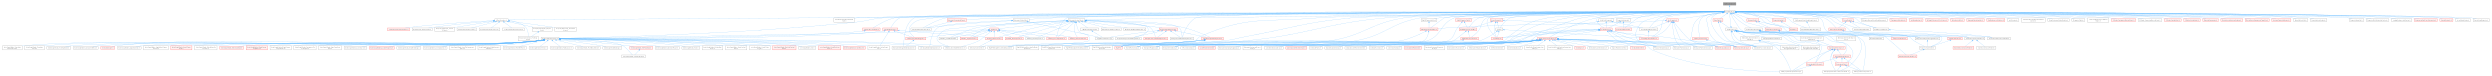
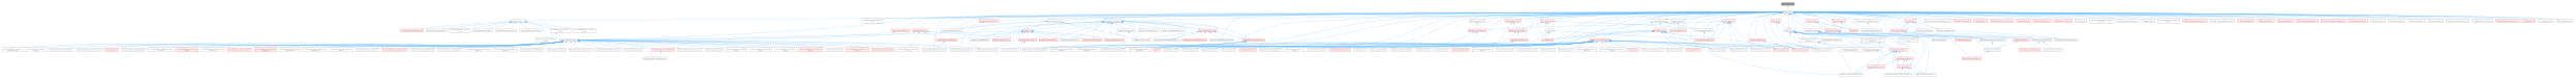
  digraph {
    fontname="IBM Plex Sans"
    node [color=grey40 fillcolor=white fontname="IBM Plex Sans" fontsize=10 shape=box style=filled]
    edge [color=steelblue1 dir=back fontname="IBM Plex Sans" fontsize=10 labelfontname=Helvetica labelfontsize=10 style=solid]
    n1 [color=gray40 fillcolor=grey60 fontcolor=black height=0.2 label="IsUEnumClass.h" width=0.4]
    n2 [height=0.2 label="UnrealType.h" width=0.4]
    n3 [height=0.2 label="AIDataProvider.h" width=0.4]
    n4 [height=0.2 label="ActorElementEditorCopyAnd\lPaste.h" width=0.4]
    n5 [height=0.2 label="AnimGraphNode_Base.h" width=0.4]
    n6 [height=0.2 label="AnimatedPropertyKey.h" width=0.4]
    n7 [height=0.2 label="GameplayEffectExecutionCalculation.h" width=0.4]
    n8 [height=0.2 label="BPVariableDragDropAction.h" width=0.4]
    n9 [height=0.2 label="BezierChannelCurveModel.h" width=0.4]
    n10 [height=0.2 label="BlueprintActionFilter.h" width=0.4]
    n11 [height=0.2 label="BlueprintVariableNodeSpawner.h" width=0.4]
    n12 [height=0.2 label="RigVMEdGraphEnumNodeSpawner.h" width=0.4]
    n13 [height=0.2 label="RigVMEdGraphFunctionRefNode\lSpawner.h" width=0.4]
    n14 [height=0.2 label="RigVMEdGraphTemplateNode\lSpawner.h" width=0.4]
    n15 [height=0.2 label="RigVMEdGraphUnitNodeSpawner.h" width=0.4]
    n16 [height=0.2 label="RigVMEdGraphVariableNode\lSpawner.h" width=0.4]
    n17 [color=red fillcolor="#FFF0F0" height=0.2 label="K2Node_BaseMCDelegate.h" width=0.4]
    n18 [height=0.2 label="BlueprintDelegateNodeSpawner.h" width=0.4]
    n19 [color=red fillcolor="#FFF0F0" height=0.2 label="K2Node_StructOperation.h" width=0.4]
    n20 [height=0.2 label="BlueprintBoundEventNodeSpawner.h" width=0.4]
    n21 [height=0.2 label="BlueprintEditorUtils.h" width=0.4]
    n22 [height=0.2 label="GameModeInfoCustomizer.h" width=0.4]
    n23 [color=red fillcolor="#FFF0F0" height=0.2 label="BlueprintFunctionLibrary.h" width=0.4]
    n24 [height=0.2 label="BlueprintMapLibrary.h" width=0.4]
    n25 [height=0.2 label="BlueprintSetLibrary.h" width=0.4]
    n26 [height=0.2 label="DataTableFunctionLibrary.h" width=0.4]
    n27 [color=red fillcolor="#FFF0F0" height=0.2 label="KismetArrayLibrary.h" width=0.4]
    n28 [height=0.2 label="KismetMathLibrary.h" width=0.4]
    n29 [color=red fillcolor="#FFF0F0" height=0.2 label="KismetSystemLibrary.h" width=0.4]
    n30 [height=0.2 label="PhysicsThreadLibrary.h" width=0.4]
    n31 [color=red fillcolor="#FFF0F0" height=0.2 label="BlueprintGeneratedClass.h" width=0.4]
    n32 [color=red fillcolor="#FFF0F0" height=0.2 label="ChannelCurveModel.h" width=0.4]
    n33 [color=red fillcolor="#FFF0F0" height=0.2 label="ComponentVisualizer.h" width=0.4]
    n34 [height=0.2 label="ConstraintChannelCurveModel.h" width=0.4]
    n35 [color=red fillcolor="#FFF0F0" height=0.2 label="CoreUObject.h" width=0.4]
    n36 [color=red fillcolor="#FFF0F0" height=0.2 label="CoreUObjectSharedPCH.h" width=0.4]
    n37 [color=red fillcolor="#FFF0F0" height=0.2 label="CurveModel.h" width=0.4]
    n38 [height=0.2 label="KeyBarCurveModel.h" width=0.4]
    n39 [height=0.2 label="RichCurveEditorModel.h" width=0.4]
    n40 [color=red fillcolor="#FFF0F0" height=0.2 label="DataReplication.h" width=0.4]
    n41 [color=red fillcolor="#FFF0F0" height=0.2 label="DataTable.h" width=0.4]
    n42 [color=red fillcolor="#FFF0F0" height=0.2 label="DiffUtils.h" width=0.4]
    n43 [color=red fillcolor="#FFF0F0" height=0.2 label="EdGraphSchema_K2_Actions.h" width=0.4]
    n44 [color=red fillcolor="#FFF0F0" height=0.2 label="EditorAnimUtils.h" width=0.4]
    n45 [color=red fillcolor="#FFF0F0" height=0.2 label="EnumProperty.h" width=0.4]
    n46 [height=0.2 label="GeneratedCppIncludes.h" width=0.4]
    n47 [color=red fillcolor="#FFF0F0" height=0.2 label="RigVMMemoryStorage.h" width=0.4]
    n48 [color=red fillcolor="#FFF0F0" height=0.2 label="RigVM.h" width=0.4]
    n49 [color=red fillcolor="#FFF0F0" height=0.2 label="RigVMExecuteContext.h" width=0.4]
    n50 [height=0.2 label="Stack.h" width=0.4]
    n51 [color=red fillcolor="#FFF0F0" height=0.2 label="ScriptMacros.h" width=0.4]
    n52 [color=red fillcolor="#FFF0F0" height=0.2 label="ExposedValueHandler.h" width=0.4]
    n53 [color=red fillcolor="#FFF0F0" height=0.2 label="FastReferenceCollector.h" width=0.4]
    n54 [height=0.2 label="FieldIterator.h" width=0.4]
    n55 [height=0.2 label="FieldPathProperty.h" width=0.4]
    n56 [color=red fillcolor="#FFF0F0" height=0.2 label="FunctionUtilsPrivate.h" width=0.4]
    n57 [height=0.2 label="IAnimBlueprintCopyTermDefaults\lContext.h" width=0.4]
    n58 [height=0.2 label="ILevelInstanceEditorModule.h" width=0.4]
    n59 [color=red fillcolor="#FFF0F0" height=0.2 label="IPropertyAccessEditor.h" width=0.4]
    n60 [height=0.2 label="IPropertyTable.h" width=0.4]
    n61 [height=0.2 label="InstancedReferenceSubobject\lHelper.h" width=0.4]
    n62 [color=red fillcolor="#FFF0F0" height=0.2 label="K2Node_ComponentBoundEvent.h" width=0.4]
    n63 [height=0.2 label="K2Node_GeneratedBoundEvent.h" width=0.4]
    n64 [color=red fillcolor="#FFF0F0" height=0.2 label="K2Node_VariableGet.h" width=0.4]
    n65 [color=red fillcolor="#FFF0F0" height=0.2 label="K2Node_VariableSet.h" width=0.4]
    n66 [color=red fillcolor="#FFF0F0" height=0.2 label="KeyPropertyParams.h" width=0.4]
    n67 [color=red fillcolor="#FFF0F0" height=0.2 label="MaterialExpression.h" width=0.4]
    n68 [color=red fillcolor="#FFF0F0" height=0.2 label="MemberReference.h" width=0.4]
    n69 [color=red fillcolor="#FFF0F0" height=0.2 label="MovieSceneCommonHelpers.h" width=0.4]
    n70 [color=red fillcolor="#FFF0F0" height=0.2 label="MovieSceneComponentTypeInfo.h" width=0.4]
    n71 [color=red fillcolor="#FFF0F0" height=0.2 label="MovieSceneTrack.h" width=0.4]
    n72 [height=0.2 label="MyBlueprintItemDragDropAction.h" width=0.4]
    n73 [color=red fillcolor="#FFF0F0" height=0.2 label="NumericPropertyParams.h" width=0.4]
    n74 [height=0.2 label="ObjectEditorUtils.h" width=0.4]
    n75 [height=0.2 label="OverrideEventHelper.h" width=0.4]
    n76 [color=red fillcolor="#FFF0F0" height=0.2 label="PropertyAccessUtil.h" width=0.4]
    n77 [color=red fillcolor="#FFF0F0" height=0.2 label="PropertyHandle.h" width=0.4]
    n78 [height=0.2 label="PropertyOptional.h" width=0.4]
    n79 [color=red fillcolor="#FFF0F0" height=0.2 label="PropertyPath.h" width=0.4]
+   n80 [height=0.2 label="PropertyProxyArchive.h" width=0.4]
    n81 [height=0.2 label="PropertyTempVal.h" width=0.4]
    n82 [height=0.2 label="PropertyWithSetterAndGetter.h" width=0.4]
    n83 [height=0.2 label="PurgingReferenceCollector.h" width=0.4]
    n84 [color=red fillcolor="#FFF0F0" height=0.2 label="RigVMExternalVariable.h" width=0.4]
    n85 [color=red fillcolor="#FFF0F0" height=0.2 label="RigVMPropertyPath.h" width=0.4]
    n86 [height=0.2 label="RigVMPropertyUtils.h" width=0.4]
    n87 [color=red fillcolor="#FFF0F0" height=0.2 label="SequencerKeyStructGenerator.h" width=0.4]
    n88 [color=red fillcolor="#FFF0F0" height=0.2 label="TextProperty.h" width=0.4]
    n89 [color=red fillcolor="#FFF0F0" height=0.2 label="UnrealNetwork.h" width=0.4]
    n90 [height=0.2 label="UnrealTypePrivate.h" width=0.4]
    n91 [height=0.2 label="VerseStringProperty.h" width=0.4]
    n92 [color=red fillcolor="#FFF0F0" height=0.2 label="AIDataProvider_QueryParams.h" width=0.4]
    n93 [height=0.2 label="BTDecorator_IsAtLocation.h" width=0.4]
    n94 [height=0.2 label="EnvQueryGenerator_Actors\lOfClass.h" width=0.4]
    n95 [height=0.2 label="EnvQueryGenerator_Cone.h" width=0.4]
    n96 [height=0.2 label="EnvQueryGenerator_Donut.h" width=0.4]
    n97 [height=0.2 label="EnvQueryGenerator_OnCircle.h" width=0.4]
    n98 [height=0.2 label="EnvQueryGenerator_Pathing\lGrid.h" width=0.4]
    n99 [height=0.2 label="EnvQueryGenerator_Perceived\lActors.h" width=0.4]
    n100 [height=0.2 label="EnvQueryGenerator_Simple\lGrid.h" width=0.4]
    n101 [height=0.2 label="AnimGraphNodeAlphaOptions.h" width=0.4]
    n102 [height=0.2 label="AnimGraphNodeBinding.h" width=0.4]
    n103 [height=0.2 label="AnimGraphNode_ApplyAdditive.h" width=0.4]
    n104 [height=0.2 label="AnimGraphNode_ApplyMeshSpace\lAdditive.h" width=0.4]
    n105 [color=red fillcolor="#FFF0F0" height=0.2 label="AnimGraphNode_AssetPlayer\lBase.h" width=0.4]
    n106 [height=0.2 label="AnimGraphNode_BlendBoneBy\lChannel.h" width=0.4]
    n107 [color=red fillcolor="#FFF0F0" height=0.2 label="AnimGraphNode_BlendListBase.h" width=0.4]
    n108 [color=red fillcolor="#FFF0F0" height=0.2 label="AnimGraphNode_BlendSpace\lGraphBase.h" width=0.4]
    n109 [height=0.2 label="AnimGraphNode_BlendSpace\lSampleResult.h" width=0.4]
    n110 [height=0.2 label="AnimGraphNode_ComponentTo\lLocalSpace.h" width=0.4]
    n111 [height=0.2 label="AnimGraphNode_CopyPoseFrom\lMesh.h" width=0.4]
    n112 [height=0.2 label="AnimGraphNode_CurveSource.h" width=0.4]
    n113 [color=red fillcolor="#FFF0F0" height=0.2 label="AnimGraphNode_CustomProperty.h" width=0.4]
    n114 [height=0.2 label="AnimGraphNode_DeadBlending.h" width=0.4]
    n115 [height=0.2 label="AnimGraphNode_Inertialization.h" width=0.4]
    n116 [height=0.2 label="AnimGraphNode_LinkedInput\lPose.h" width=0.4]
    n117 [height=0.2 label="AnimGraphNode_LocalToComponent\lSpace.h" width=0.4]
    n118 [height=0.2 label="AnimGraphNode_MakeDynamic\lAdditive.h" width=0.4]
    n119 [height=0.2 label="AnimGraphNode_MeshRefPose.h" width=0.4]
    n120 [height=0.2 label="AnimGraphNode_Mirror.h" width=0.4]
    n121 [height=0.2 label="AnimGraphNode_ModifyCurve.h" width=0.4]
    n122 [height=0.2 label="AnimGraphNode_MultiWayBlend.h" width=0.4]
    n123 [height=0.2 label="AnimGraphNode_PoseSnapshot.h" width=0.4]
    n124 [height=0.2 label="AnimGraphNode_RandomPlayer.h" width=0.4]
    n125 [color=red fillcolor="#FFF0F0" height=0.2 label="AnimGraphNode_RefPoseBase.h" width=0.4]
    n126 [height=0.2 label="AnimGraphNode_Root.h" width=0.4]
    n127 [height=0.2 label="AnimGraphNode_RotateRoot\lBone.h" width=0.4]
    n128 [height=0.2 label="AnimGraphNode_SaveCached\lPose.h" width=0.4]
    n129 [height=0.2 label="AnimGraphNode_ScaleChain\lLength.h" width=0.4]
    n130 [color=red fillcolor="#FFF0F0" height=0.2 label="AnimGraphNode_SkeletalControl\lBase.h" width=0.4]
    n131 [height=0.2 label="AnimGraphNode_Slot.h" width=0.4]
    n132 [color=red fillcolor="#FFF0F0" height=0.2 label="AnimGraphNode_StateMachine\lBase.h" width=0.4]
    n133 [color=red fillcolor="#FFF0F0" height=0.2 label="AnimGraphNode_StateResult.h" width=0.4]
    n134 [height=0.2 label="AnimGraphNode_Transition\lPoseEvaluator.h" width=0.4]
    n135 [height=0.2 label="AnimGraphNode_Transition\lResult.h" width=0.4]
    n136 [height=0.2 label="AnimGraphNode_TwoWayBlend.h" width=0.4]
    n137 [height=0.2 label="AnimGraphNode_UseCachedPose.h" width=0.4]
    n138 [color=red fillcolor="#FFF0F0" height=0.2 label="AnimationGraph.h" width=0.4]
    n139 [height=0.2 label="K2Node_AnimNodeReference.h" width=0.4]
    n140 [color=red fillcolor="#FFF0F0" height=0.2 label="BoolPropertyTrackEditor.h" width=0.4]
    n141 [color=red fillcolor="#FFF0F0" height=0.2 label="ISequencerModule.h" width=0.4]
    n142 [height=0.2 label="ISequencerObjectChangeListener.h" width=0.4]
    n143 [height=0.2 label="PropertyTrackEditor.h" width=0.4]
    n144 [height=0.2 label="MediaTrackEditor.h" width=0.4]
    n145 [height=0.2 label="AttributeSet.h" width=0.4]
    n146 [height=0.2 label="AbilitySystemBlueprintLibrary.h" width=0.4]
    n147 [height=0.2 label="AbilitySystemComponent.h" width=0.4]
    n148 [height=0.2 label="AbilitySystemTestAttribute\lSet.h" width=0.4]
    n149 [height=0.2 label="AbilityTask_WaitAttribute\lChange.h" width=0.4]
    n150 [height=0.2 label="AbilityTask_WaitAttribute\lChangeRatioThreshold.h" width=0.4]
    n151 [height=0.2 label="AbilityTask_WaitAttribute\lChangeThreshold.h" width=0.4]
    n152 [color=red fillcolor="#FFF0F0" height=0.2 label="GameplayAbilitySpec.h" width=0.4]
    n153 [color=red fillcolor="#FFF0F0" height=0.2 label="GameplayAbilityTypes.h" width=0.4]
    n154 [color=red fillcolor="#FFF0F0" height=0.2 label="GameplayEffect.h" width=0.4]
    n155 [height=0.2 label="GameplayEffectAttributeCapture\lDefinition.h" width=0.4]
    n156 [color=red fillcolor="#FFF0F0" height=0.2 label="GameplayEffectTypes.h" width=0.4]
    n157 [height=0.2 label="GameplayEffectExtension.h" width=0.4]
    n158 [color=red fillcolor="#FFF0F0" height=0.2 label="DoubleChannelCurveModel.h" width=0.4]
    n159 [height=0.2 label="FloatChannelCurveModel.h" width=0.4]
    n160 [height=0.2 label="BlueprintActionMenuUtils.h" width=0.4]
    n161 [height=0.2 label="BlueprintComponentNodeSpawner.h" width=0.4]
    n162 [height=0.2 label="BlueprintDragDropMenuItem.h" width=0.4]
    n163 [color=red fillcolor="#FFF0F0" height=0.2 label="BlueprintFunctionNodeSpawner.h" width=0.4]
    n164 [color=red fillcolor="#FFF0F0" height=0.2 label="BlueprintNodeSpawner.h" width=0.4]
    n165 [color=red fillcolor="#FFF0F0" height=0.2 label="RigVMEdGraphNodeSpawner.h" width=0.4]
    n166 [color=red fillcolor="#FFF0F0" height=0.2 label="K2Node.h" width=0.4]
    n167 [color=red fillcolor="#FFF0F0" height=0.2 label="K2Node_CallFunction.h" width=0.4]
    n168 [height=0.2 label="K2Node_AnimGetter.h" width=0.4]
    n169 [color=red fillcolor="#FFF0F0" height=0.2 label="K2Node_DynamicCast.h" width=0.4]
    n170 [color=red fillcolor="#FFF0F0" height=0.2 label="K2Node_GetArrayItem.h" width=0.4]
    n171 [height=0.2 label="K2Node_GetSubsystem.h" width=0.4]
    n172 [color=red fillcolor="#FFF0F0" height=0.2 label="K2Node_MacroInstance.h" width=0.4]
    n173 [height=0.2 label="K2Node_VariableSetRef.h" width=0.4]
    n174 [height=0.2 label="RigVMActionMenuUtils.h" width=0.4]
    n175 [height=0.2 label="SRigVMActionMenu.cpp" width=0.4]
    n176 [height=0.2 label="AIBlueprintHelperLibrary.h" width=0.4]
    n177 [height=0.2 label="AirMovementUtils.h" width=0.4]
    n178 [height=0.2 label="AnimNotifyLibrary.h" width=0.4]
    n179 [height=0.2 label="AnimNotifyMirrorInspection\lLibrary.h" width=0.4]
    n180 [height=0.2 label="AnimNotifyStateMachineInspection\lLibrary.h" width=0.4]
    n181 [color=red fillcolor="#FFF0F0" height=0.2 label="AnimTypes.h" width=0.4]
    n182 [height=0.2 label="AnimationAssetExtensions.h" width=0.4]
    n183 [height=0.2 label="AsyncMovementUtils.h" width=0.4]
    n184 [color=red fillcolor="#FFF0F0" height=0.2 label="AttributeIdentifier.h" width=0.4]
    n185 [height=0.2 label="BTFunctionLibrary.h" width=0.4]
    n186 [color=red fillcolor="#FFF0F0" height=0.2 label="BasedMovementUtils.h" width=0.4]
    n187 [height=0.2 label="BlueprintGameplayTagLibrary.h" width=0.4]
    n188 [height=0.2 label="BlueprintInstancedStruct\lLibrary.h" width=0.4]
    n189 [height=0.2 label="BlueprintPathsLibrary.h" width=0.4]
    n190 [height=0.2 label="BlueprintPlatformLibrary.h" width=0.4]
    n191 [height=0.2 label="CachedAnimDataLibrary.h" width=0.4]
    n192 [color=red fillcolor="#FFF0F0" height=0.2 label="CameraLensEffectInterface.h" width=0.4]
    n193 [height=0.2 label="CelestialMaths.h" width=0.4]
    n194 [height=0.2 label="ChaosBlueprintLibrary.h" width=0.4]
    n195 [height=0.2 label="ChaosGroundMovementUtils.h" width=0.4]
    n196 [height=0.2 label="CollisionFunctions.h" width=0.4]
    n197 [height=0.2 label="CommonUILibrary.h" width=0.4]
    n198 [color=red fillcolor="#FFF0F0" height=0.2 label="ConstrainedMoveUtils.h" width=0.4]
    n199 [height=0.2 label="ConstraintInstanceBlueprint\lLibrary.h" width=0.4]
    n200 [height=0.2 label="ContainmentFunctions.h" width=0.4]
    n1 -> n2
    n2 -> n3
    n2 -> n4
    n2 -> n5
    n2 -> n6
    n2 -> n7
    n2 -> n8
    n2 -> n9
    n2 -> n10
    n2 -> n11
    n2 -> n12
    n2 -> n13
    n2 -> n14
    n2 -> n15
    n2 -> n16
    n2 -> n17
    n2 -> n18
    n2 -> n19
    n2 -> n20
    n2 -> n21
    n2 -> n22
    n2 -> n23
    n2 -> n24
    n2 -> n25
    n2 -> n26
    n2 -> n27
    n2 -> n28
    n2 -> n29
    n2 -> n30
    n2 -> n31
    n2 -> n32
    n2 -> n33
    n2 -> n34
    n2 -> n35
    n2 -> n36
    n2 -> n37
    n2 -> n38
    n2 -> n39
    n2 -> n40
    n2 -> n41
    n2 -> n42
    n2 -> n43
    n2 -> n44
    n2 -> n45
    n2 -> n46
    n2 -> n47
    n2 -> n48
    n2 -> n49
    n2 -> n50
    n2 -> n51
    n2 -> n52
    n2 -> n53
    n2 -> n54
    n2 -> n55
    n2 -> n56
    n2 -> n57
    n2 -> n58
    n2 -> n59
    n2 -> n60
    n2 -> n61
    n2 -> n62
    n2 -> n63
    n2 -> n64
    n2 -> n65
    n2 -> n66
    n2 -> n67
    n2 -> n68
    n2 -> n69
    n2 -> n70
    n2 -> n71
    n2 -> n72
    n2 -> n73
    n2 -> n74
    n2 -> n75
    n2 -> n76
    n2 -> n77
    n2 -> n78
    n2 -> n79
+   n2 -> n80
    n2 -> n81
    n2 -> n82
    n2 -> n83
    n2 -> n84
    n2 -> n85
    n2 -> n86
    n2 -> n87
    n2 -> n88
    n2 -> n89
    n2 -> n90
    n2 -> n91
    n3 -> n92
    n3 -> n93
    n3 -> n94
    n3 -> n95
    n3 -> n96
    n3 -> n97
    n3 -> n98
    n3 -> n99
    n3 -> n100
    n5 -> n101
    n5 -> n102
    n5 -> n103
    n5 -> n104
    n5 -> n105
    n5 -> n106
    n5 -> n107
    n5 -> n108
    n5 -> n109
    n5 -> n110
    n5 -> n111
    n5 -> n112
    n5 -> n113
    n5 -> n114
    n5 -> n115
    n5 -> n116
    n5 -> n117
    n5 -> n118
    n5 -> n119
    n5 -> n120
    n5 -> n121
    n5 -> n122
    n5 -> n123
    n5 -> n124
    n5 -> n125
    n5 -> n126
    n5 -> n127
    n5 -> n128
    n5 -> n129
    n5 -> n130
    n5 -> n131
    n5 -> n132
    n5 -> n133
    n5 -> n134
    n5 -> n135
    n5 -> n136
    n5 -> n137
    n5 -> n138
    n5 -> n139
    n6 -> n140
    n6 -> n141
    n6 -> n142
    n6 -> n143
    n6 -> n144
    n9 -> n158
    n9 -> n159
    n10 -> n11
    n10 -> n19
    n10 -> n139
    n10 -> n160
    n10 -> n161
    n10 -> n162
    n10 -> n163
    n10 -> n164
    n10 -> n165
    n10 -> n166
    n10 -> n167
    n10 -> n168
    n10 -> n169
    n10 -> n170
    n10 -> n171
    n10 -> n172
    n10 -> n173
    n10 -> n174
    n17 -> n18
    n21 -> n22
    n21 -> n101
    n21 -> n175
    n23 -> n24
    n23 -> n25
    n23 -> n26
    n23 -> n27
    n23 -> n28
    n23 -> n29
    n23 -> n30
    n23 -> n146
    n23 -> n176
    n23 -> n177
    n23 -> n178
    n23 -> n179
    n23 -> n180
    n23 -> n181
    n23 -> n182
    n23 -> n183
    n23 -> n184
    n23 -> n185
    n23 -> n186
    n23 -> n187
    n23 -> n188
    n23 -> n189
    n23 -> n190
    n23 -> n191
    n23 -> n192
    n23 -> n193
    n23 -> n194
    n23 -> n195
    n23 -> n196
    n23 -> n197
    n23 -> n198
    n23 -> n199
    n23 -> n200
    n31 -> n22
    n32 -> n9
    n37 -> n32
    n37 -> n38
    n37 -> n39
    n38 -> n34
    n41 -> n26
    n41 -> n145
    n45 -> n35
    n45 -> n46
    n45 -> n47
    n45 -> n50
    n46 -> n36
    n47 -> n48
    n47 -> n49
    n49 -> n48
    n50 -> n28
    n50 -> n35
    n50 -> n36
    n51 -> n23
    n51 -> n24
    n51 -> n25
    n51 -> n26
    n51 -> n27
    n51 -> n28
    n51 -> n29
    n51 -> n30
    n51 -> n35
    n51 -> n36
    n55 -> n35
    n55 -> n46
    n55 -> n51
    n59 -> n5
    n66 -> n142
    n66 -> n143
    n68 -> n5
    n68 -> n17
    n68 -> n116
    n68 -> n167
    n71 -> n143
    n72 -> n8
    n76 -> n29
    n77 -> n42
    n78 -> n51
    n78 -> n56
    n79 -> n42
    n79 -> n66
    n84 -> n16
    n84 -> n48
    n85 -> n47
    n85 -> n48
    n86 -> n84
    n88 -> n29
    n88 -> n36
    n88 -> n46
    n88 -> n84
    n88 -> n189
    n88 -> n190
    n100 -> n98
    n125 -> n123
    n142 -> n143
    n143 -> n140
    n145 -> n2
    n145 -> n146
    n145 -> n147
    n145 -> n148
    n145 -> n149
    n145 -> n150
    n145 -> n151
    n145 -> n152
    n145 -> n153
    n145 -> n154
    n145 -> n155
    n145 -> n156
    n145 -> n157
    n149 -> n150
    n149 -> n151
    n152 -> n147
    n152 -> n153
    n152 -> n154
    n153 -> n146
    n154 -> n7
    n154 -> n147
    n155 -> n156
    n156 -> n7
    n156 -> n146
    n156 -> n152
    n156 -> n153
    n156 -> n154
    n164 -> n11
    n164 -> n161
    n164 -> n163
    n164 -> n165
    n164 -> n175
    n165 -> n12
    n165 -> n13
    n165 -> n14
    n165 -> n15
    n165 -> n16
    n166 -> n5
    n166 -> n17
    n166 -> n19
    n166 -> n139
    n166 -> n167
    n166 -> n169
    n166 -> n170
    n166 -> n171
    n166 -> n172
    n166 -> n173
    n167 -> n168
    n174 -> n175
  }
